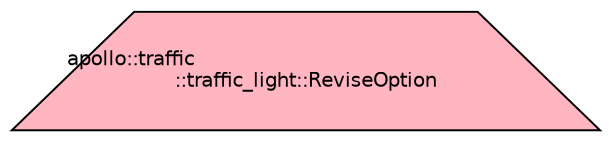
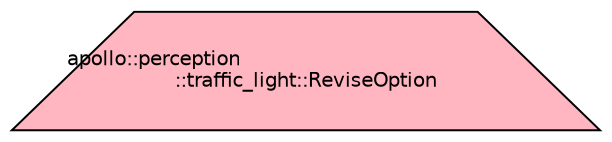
  digraph {
    rankdir=TB
-   n1 [color=black fillcolor=lightpink fontname=Helvetica fontsize=10 height=0.2 label="apollo::traffic\l::traffic_light::ReviseOption" shape=trapezium style=filled width=0.4]
+   n1 [color=black fillcolor=lightpink fontname=Helvetica fontsize=10 height=0.2 label="apollo::perception\l::traffic_light::ReviseOption" shape=trapezium style=filled width=0.4]
  }
